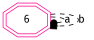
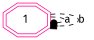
  digraph {
    splines=false
    fontname="Fira Sans"
    edge [style=dashed fontname="Fira Sans"]
-   n1 [label=6 shape=doubleoctagon color=deeppink fontname="Fira Sans"]
+   n1 [label="1 " shape=doubleoctagon color=deeppink fontname="Fira Sans"]
    n1 -> n1 [label=a arrowhead=dot]
    n1 -> n1 [label=b arrowhead=box]
  }
